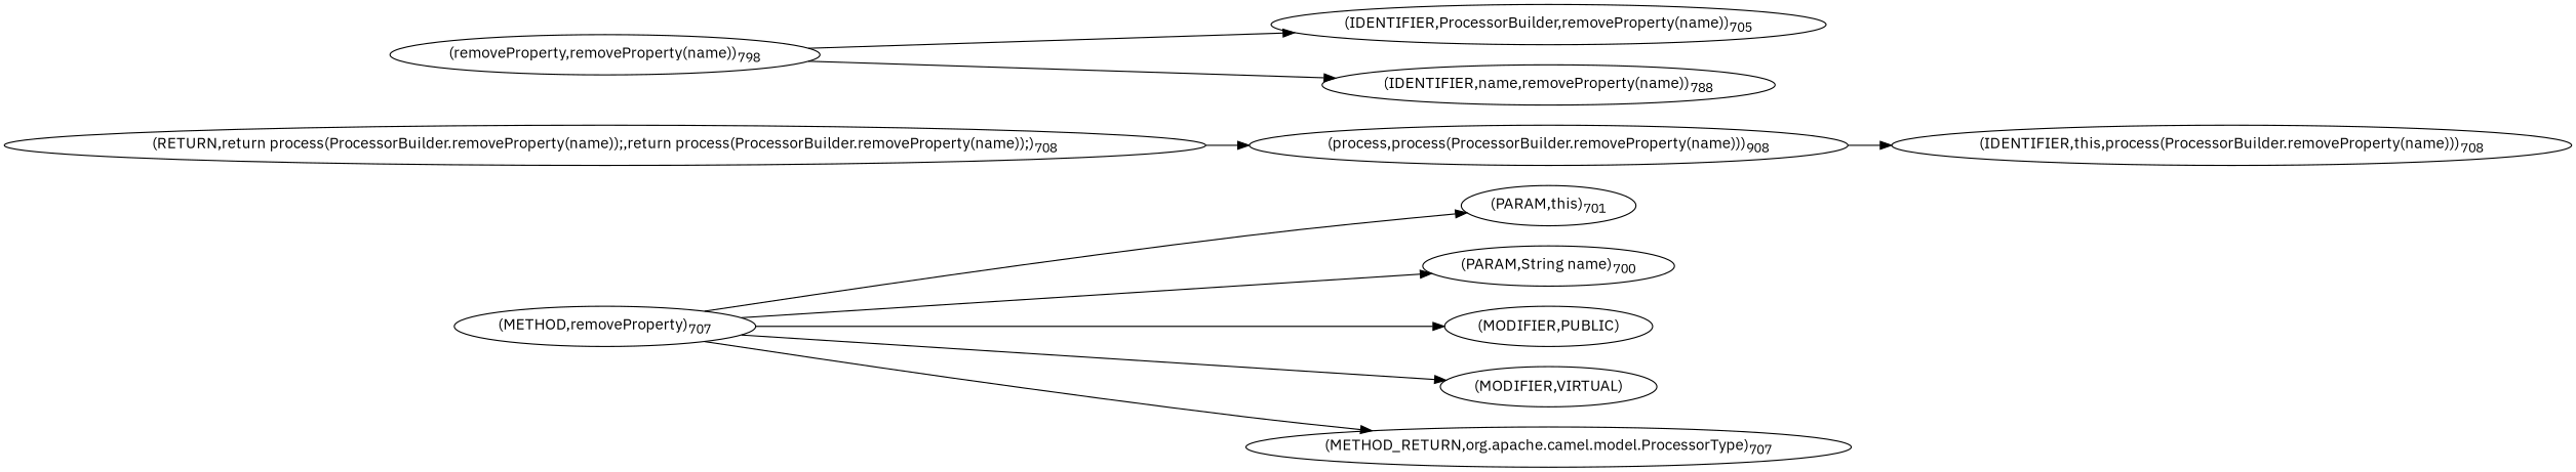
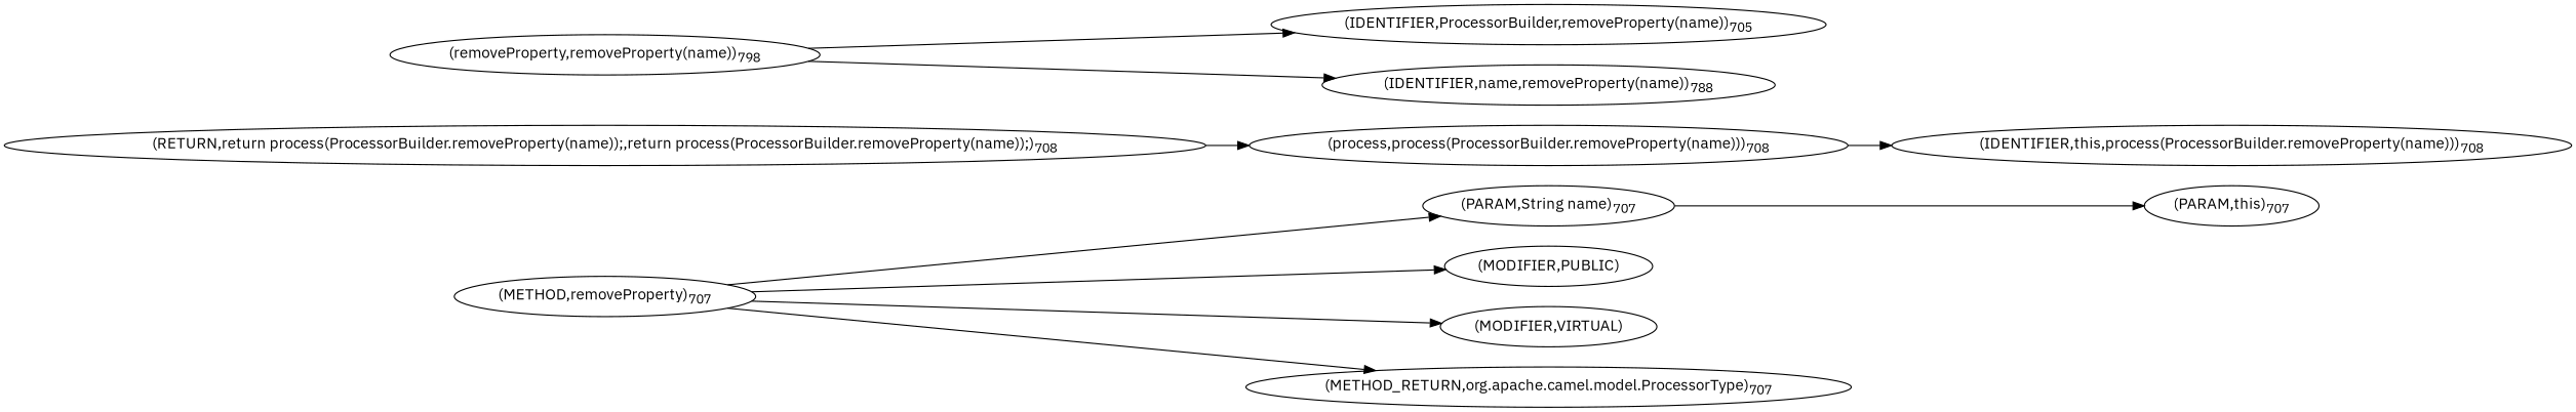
  digraph {
    fontname="IBM Plex Sans"
    rankdir=LR
    node [fontname="IBM Plex Sans"]
    edge [fontname="IBM Plex Sans"]
    n1 [label=<(METHOD,removeProperty)<SUB>707</SUB>>]
-   n2 [label=<(PARAM,this)<SUB>701</SUB>>]
-   n3 [label=<(PARAM,String name)<SUB>700</SUB>>]
+   n2 [label=<(PARAM,this)<SUB>707</SUB>>]
+   n3 [label=<(PARAM,String name)<SUB>707</SUB>>]
    n4 [label=<(MODIFIER,PUBLIC)>]
    n5 [label=<(MODIFIER,VIRTUAL)>]
    n6 [label=<(METHOD_RETURN,org.apache.camel.model.ProcessorType)<SUB>707</SUB>>]
    n7 [label=<(RETURN,return process(ProcessorBuilder.removeProperty(name));,return process(ProcessorBuilder.removeProperty(name));)<SUB>708</SUB>>]
-   n8 [label=<(process,process(ProcessorBuilder.removeProperty(name)))<SUB>908</SUB>>]
+   n8 [label=<(process,process(ProcessorBuilder.removeProperty(name)))<SUB>708</SUB>>]
    n9 [label=<(IDENTIFIER,this,process(ProcessorBuilder.removeProperty(name)))<SUB>708</SUB>>]
    n10 [label=<(removeProperty,removeProperty(name))<SUB>798</SUB>>]
    n11 [label=<(IDENTIFIER,ProcessorBuilder,removeProperty(name))<SUB>705</SUB>>]
    n12 [label=<(IDENTIFIER,name,removeProperty(name))<SUB>788</SUB>>]
-   n1 -> n2
+   n3 -> n2
    n1 -> n3
    n1 -> n4
    n1 -> n5
    n1 -> n6
    n7 -> n8
    n8 -> n9
    n10 -> n11
    n10 -> n12
  }
